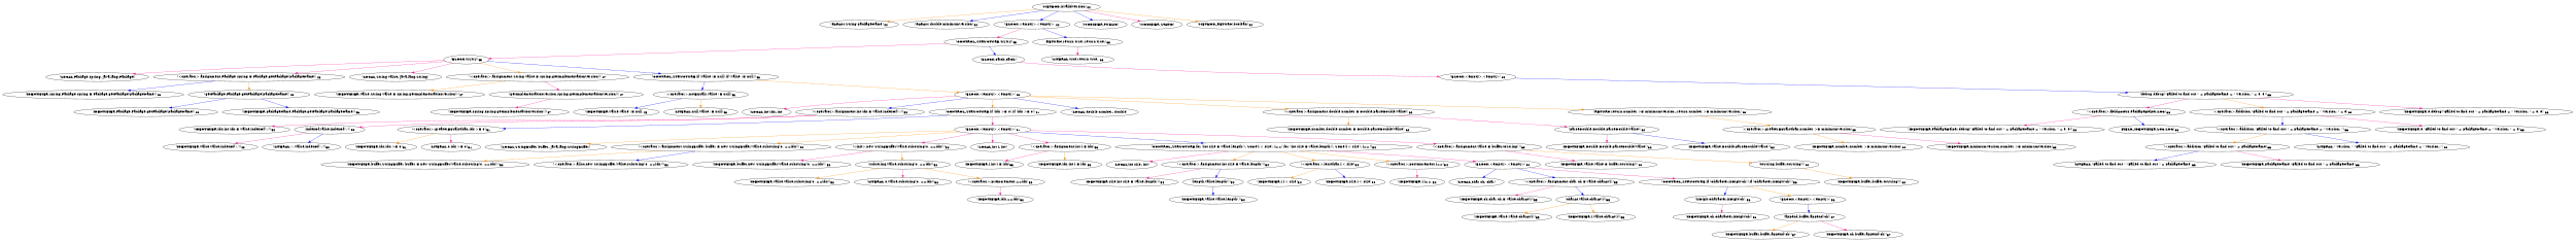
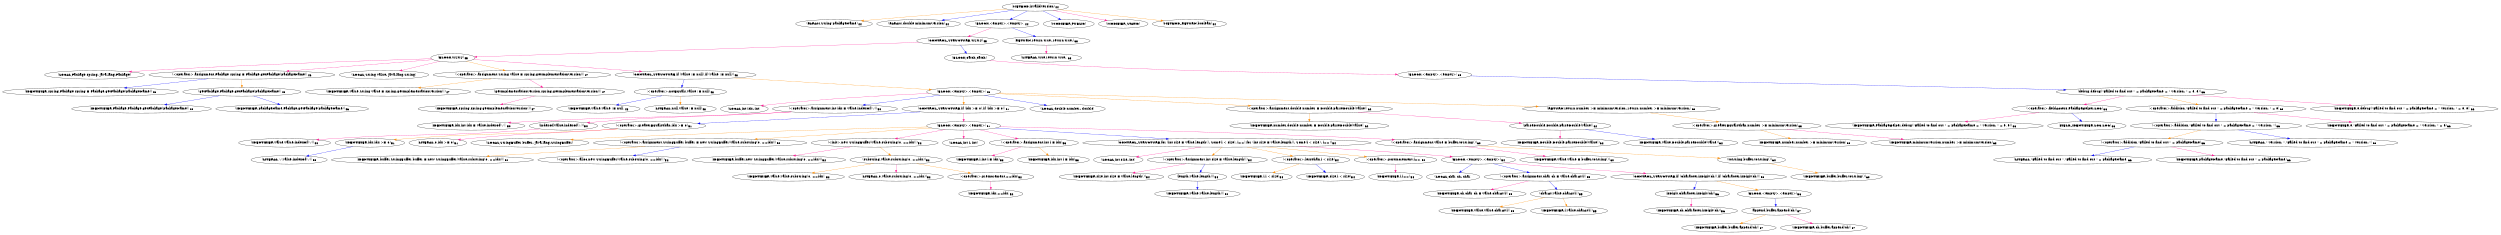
  digraph {
    edge [color=deeppink]
    n1 [label=<(METHOD,isValidVersion)<SUB>44</SUB>>]
    n2 [label=<(PARAM,String packageName)<SUB>44</SUB>>]
    n3 [label=<(PARAM,double minimumVersion)<SUB>44</SUB>>]
    n4 [label=<(BLOCK,&lt;empty&gt;,&lt;empty&gt;)<SUB>44</SUB>>]
    n5 [label=<(MODIFIER,PUBLIC)>]
    n6 [label=<(MODIFIER,STATIC)>]
    n7 [label=<(METHOD_RETURN,boolean)<SUB>44</SUB>>]
    n8 [label=<(CONTROL_STRUCTURE,try,try)<SUB>45</SUB>>]
    n9 [label=<(RETURN,return true;,return true;)<SUB>68</SUB>>]
    n10 [label=<(BLOCK,try,try)<SUB>45</SUB>>]
    n11 [label=<(BLOCK,catch,catch)>]
    n12 [label=<(LITERAL,true,return true;)<SUB>68</SUB>>]
    n13 [label=<(LOCAL,Package spring: java.lang.Package)>]
    n14 [label=<(&lt;operator&gt;.assignment,Package spring = Package.getPackage(packageName))<SUB>46</SUB>>]
    n15 [label=<(LOCAL,String value: java.lang.String)>]
    n16 [label=<(&lt;operator&gt;.assignment,String value = spring.getImplementationVersion())<SUB>47</SUB>>]
    n17 [label=<(CONTROL_STRUCTURE,if (value != null),if (value != null))<SUB>48</SUB>>]
    n18 [label=<(BLOCK,&lt;empty&gt;,&lt;empty&gt;)<SUB>65</SUB>>]
    n19 [label=<(IDENTIFIER,spring,Package spring = Package.getPackage(packageName))<SUB>46</SUB>>]
    n20 [label=<(getPackage,Package.getPackage(packageName))<SUB>46</SUB>>]
    n21 [label=<(IDENTIFIER,value,String value = spring.getImplementationVersion())<SUB>47</SUB>>]
    n22 [label=<(getImplementationVersion,spring.getImplementationVersion())<SUB>47</SUB>>]
    n23 [label=<(&lt;operator&gt;.notEquals,value != null)<SUB>48</SUB>>]
    n24 [label=<(BLOCK,&lt;empty&gt;,&lt;empty&gt;)<SUB>48</SUB>>]
    n25 [label=<(IDENTIFIER,Package,Package.getPackage(packageName))<SUB>26</SUB>>]
    n26 [label=<(IDENTIFIER,packageName,Package.getPackage(packageName))<SUB>46</SUB>>]
    n27 [label=<(IDENTIFIER,spring,spring.getImplementationVersion())<SUB>47</SUB>>]
    n28 [label=<(IDENTIFIER,value,value != null)<SUB>48</SUB>>]
    n29 [label=<(LITERAL,null,value != null)<SUB>48</SUB>>]
    n30 [label=<(LOCAL,int idx: int)>]
    n31 [label=<(&lt;operator&gt;.assignment,int idx = value.indexOf('.'))<SUB>50</SUB>>]
    n32 [label=<(CONTROL_STRUCTURE,if (idx &gt;= 0),if (idx &gt;= 0))<SUB>51</SUB>>]
    n33 [label=<(LOCAL,double number: double)>]
    n34 [label=<(&lt;operator&gt;.assignment,double number = Double.parseDouble(value))<SUB>62</SUB>>]
    n35 [label=<(RETURN,return number &gt;= minimumVersion;,return number &gt;= minimumVersion;)<SUB>63</SUB>>]
    n36 [label=<(IDENTIFIER,idx,int idx = value.indexOf('.'))<SUB>50</SUB>>]
    n37 [label=<(indexOf,value.indexOf('.'))<SUB>50</SUB>>]
    n38 [label=<(&lt;operator&gt;.greaterEqualsThan,idx &gt;= 0)<SUB>51</SUB>>]
    n39 [label=<(BLOCK,&lt;empty&gt;,&lt;empty&gt;)<SUB>51</SUB>>]
    n40 [label=<(IDENTIFIER,number,double number = Double.parseDouble(value))<SUB>62</SUB>>]
    n41 [label=<(parseDouble,Double.parseDouble(value))<SUB>62</SUB>>]
    n42 [label=<(&lt;operator&gt;.greaterEqualsThan,number &gt;= minimumVersion)<SUB>63</SUB>>]
    n43 [label=<(IDENTIFIER,value,value.indexOf('.'))<SUB>40</SUB>>]
    n44 [label=<(LITERAL,'.',value.indexOf('.'))<SUB>50</SUB>>]
    n45 [label=<(IDENTIFIER,idx,idx &gt;= 0)<SUB>51</SUB>>]
    n46 [label=<(LITERAL,0,idx &gt;= 0)<SUB>51</SUB>>]
    n47 [label=<(LOCAL,StringBuffer buffer: java.lang.StringBuffer)>]
    n48 [label=<(&lt;operator&gt;.assignment,StringBuffer buffer = new StringBuffer(value.substring(0, ++idx)))<SUB>52</SUB>>]
    n49 [label=<(&lt;init&gt;,new StringBuffer(value.substring(0, ++idx)))<SUB>52</SUB>>]
    n50 [label=<(LOCAL,int i: int)>]
    n51 [label=<(&lt;operator&gt;.assignment,int i = idx)<SUB>53</SUB>>]
    n52 [label=<(CONTROL_STRUCTURE,for (int size = value.length(); Some(i &lt; size); i++),for (int size = value.length(); Some(i &lt; size); i++))<SUB>54</SUB>>]
    n53 [label=<(&lt;operator&gt;.assignment,value = buffer.toString())<SUB>60</SUB>>]
    n54 [label=<(IDENTIFIER,buffer,StringBuffer buffer = new StringBuffer(value.substring(0, ++idx)))<SUB>52</SUB>>]
    n55 [label=<(&lt;operator&gt;.alloc,new StringBuffer(value.substring(0, ++idx)))<SUB>52</SUB>>]
    n56 [label=<(IDENTIFIER,buffer,new StringBuffer(value.substring(0, ++idx)))<SUB>52</SUB>>]
    n57 [label=<(substring,value.substring(0, ++idx))<SUB>52</SUB>>]
    n58 [label=<(IDENTIFIER,i,int i = idx)<SUB>53</SUB>>]
    n59 [label=<(IDENTIFIER,idx,int i = idx)<SUB>53</SUB>>]
    n60 [label=<(LOCAL,int size: int)>]
    n61 [label=<(&lt;operator&gt;.assignment,int size = value.length())<SUB>54</SUB>>]
    n62 [label=<(&lt;operator&gt;.lessThan,i &lt; size)<SUB>54</SUB>>]
    n63 [label=<(&lt;operator&gt;.postIncrement,i++)<SUB>54</SUB>>]
    n64 [label=<(BLOCK,&lt;empty&gt;,&lt;empty&gt;)<SUB>54</SUB>>]
    n65 [label=<(IDENTIFIER,value,value = buffer.toString())<SUB>60</SUB>>]
    n66 [label=<(toString,buffer.toString())<SUB>60</SUB>>]
    n67 [label=<(IDENTIFIER,value,value.substring(0, ++idx))<SUB>52</SUB>>]
    n68 [label=<(LITERAL,0,value.substring(0, ++idx))<SUB>52</SUB>>]
    n69 [label=<(&lt;operator&gt;.preIncrement,++idx)<SUB>52</SUB>>]
    n70 [label=<(IDENTIFIER,idx,++idx)<SUB>52</SUB>>]
    n71 [label=<(IDENTIFIER,size,int size = value.length())<SUB>54</SUB>>]
    n72 [label=<(length,value.length())<SUB>54</SUB>>]
    n73 [label=<(IDENTIFIER,i,i &lt; size)<SUB>54</SUB>>]
    n74 [label=<(IDENTIFIER,size,i &lt; size)<SUB>54</SUB>>]
    n75 [label=<(IDENTIFIER,i,i++)<SUB>54</SUB>>]
    n76 [label=<(LOCAL,char ch: char)>]
    n77 [label=<(&lt;operator&gt;.assignment,char ch = value.charAt(i))<SUB>55</SUB>>]
    n78 [label=<(CONTROL_STRUCTURE,if (Character.isDigit(ch)),if (Character.isDigit(ch)))<SUB>56</SUB>>]
    n79 [label=<(IDENTIFIER,value,value.length())<SUB>54</SUB>>]
    n80 [label=<(IDENTIFIER,ch,char ch = value.charAt(i))<SUB>55</SUB>>]
    n81 [label=<(charAt,value.charAt(i))<SUB>55</SUB>>]
    n82 [label=<(isDigit,Character.isDigit(ch))<SUB>56</SUB>>]
    n83 [label=<(BLOCK,&lt;empty&gt;,&lt;empty&gt;)<SUB>56</SUB>>]
    n84 [label=<(IDENTIFIER,value,value.charAt(i))<SUB>55</SUB>>]
    n85 [label=<(IDENTIFIER,i,value.charAt(i))<SUB>55</SUB>>]
    n86 [label=<(IDENTIFIER,ch,Character.isDigit(ch))<SUB>56</SUB>>]
    n87 [label=<(append,buffer.append(ch))<SUB>57</SUB>>]
    n88 [label=<(IDENTIFIER,buffer,buffer.append(ch))<SUB>57</SUB>>]
    n89 [label=<(IDENTIFIER,ch,buffer.append(ch))<SUB>57</SUB>>]
    n90 [label=<(IDENTIFIER,buffer,buffer.toString())<SUB>60</SUB>>]
    n91 [label=<(IDENTIFIER,Double,Double.parseDouble(value))<SUB>62</SUB>>]
    n92 [label=<(IDENTIFIER,value,Double.parseDouble(value))<SUB>62</SUB>>]
    n93 [label=<(IDENTIFIER,number,number &gt;= minimumVersion)<SUB>63</SUB>>]
    n94 [label=<(IDENTIFIER,minimumVersion,number &gt;= minimumVersion)<SUB>63</SUB>>]
    n95 [label=<(debug,debug(&quot;Failed to find out &quot; + packageName + &quot; version: &quot; + e, e))<SUB>66</SUB>>]
    n96 [label=<(&lt;operator&gt;.fieldAccess,PackageHelper.LOG)<SUB>66</SUB>>]
    n97 [label=<(&lt;operator&gt;.addition,&quot;Failed to find out &quot; + packageName + &quot; version: &quot; + e)<SUB>66</SUB>>]
    n98 [label=<(IDENTIFIER,e,debug(&quot;Failed to find out &quot; + packageName + &quot; version: &quot; + e, e))<SUB>66</SUB>>]
    n99 [label=<(IDENTIFIER,PackageHelper,debug(&quot;Failed to find out &quot; + packageName + &quot; version: &quot; + e, e))<SUB>66</SUB>>]
    n100 [label=<(FIELD_IDENTIFIER,LOG,LOG)<SUB>66</SUB>>]
    n101 [label=<(&lt;operator&gt;.addition,&quot;Failed to find out &quot; + packageName + &quot; version: &quot;)<SUB>66</SUB>>]
    n102 [label=<(IDENTIFIER,e,&quot;Failed to find out &quot; + packageName + &quot; version: &quot; + e)<SUB>66</SUB>>]
    n103 [label=<(&lt;operator&gt;.addition,&quot;Failed to find out &quot; + packageName)<SUB>66</SUB>>]
    n104 [label=<(LITERAL,&quot; version: &quot;,&quot;Failed to find out &quot; + packageName + &quot; version: &quot;)<SUB>66</SUB>>]
    n105 [label=<(LITERAL,&quot;Failed to find out &quot;,&quot;Failed to find out &quot; + packageName)<SUB>66</SUB>>]
    n106 [label=<(IDENTIFIER,packageName,&quot;Failed to find out &quot; + packageName)<SUB>66</SUB>>]
    n1 -> n2 [color=darkorange]
    n1 -> n3 [color=blue]
    n1 -> n4 [color=blue]
    n1 -> n5 [color=blue]
    n1 -> n6
    n1 -> n7 [color=darkorange]
    n4 -> n8
    n4 -> n9 [color=blue]
    n8 -> n10
    n8 -> n11 [color=blue]
    n9 -> n12
    n10 -> n13
    n10 -> n14
    n10 -> n15
    n10 -> n16 [color=darkorange]
-   n10 -> n17 [color=blue]
+   n10 -> n17
    n11 -> n18
    n14 -> n19 [color=blue]
    n14 -> n20 [color=darkorange]
    n16 -> n21 [color=darkorange]
    n16 -> n22
    n17 -> n23 [color=blue]
    n17 -> n24 [color=darkorange]
    n18 -> n95 [color=blue]
    n20 -> n25 [color=blue]
    n20 -> n26 [color=blue]
    n22 -> n27
    n23 -> n28 [color=blue]
    n23 -> n29 [color=darkorange]
    n24 -> n30
    n24 -> n31 [color=blue]
    n24 -> n32 [color=darkorange]
    n24 -> n33 [color=blue]
    n24 -> n34 [color=darkorange]
    n24 -> n35 [color=darkorange]
    n31 -> n36
    n31 -> n37
    n32 -> n38 [color=blue]
    n32 -> n39
    n34 -> n40 [color=darkorange]
    n34 -> n41
    n35 -> n42 [color=darkorange]
    n37 -> n43
-   n37 -> n44 [color=blue]
+   n45 -> n44 [color=blue]
    n38 -> n45 [color=darkorange]
    n38 -> n46
    n39 -> n47 [color=darkorange]
    n39 -> n48 [color=darkorange]
    n39 -> n49
    n39 -> n50
    n39 -> n51
    n39 -> n52 [color=blue]
    n39 -> n53
    n41 -> n91
    n41 -> n92 [color=blue]
    n42 -> n93 [color=darkorange]
    n42 -> n94
    n48 -> n54 [color=darkorange]
    n48 -> n55 [color=blue]
    n49 -> n56
    n49 -> n57 [color=darkorange]
    n51 -> n58
    n51 -> n59 [color=darkorange]
    n52 -> n60
    n52 -> n61 [color=darkorange]
    n52 -> n62 [color=darkorange]
    n52 -> n63 [color=darkorange]
    n52 -> n64
    n53 -> n65
    n53 -> n66 [color=darkorange]
    n57 -> n67 [color=darkorange]
    n57 -> n68
    n57 -> n69 [color=darkorange]
    n61 -> n71
    n61 -> n72 [color=blue]
    n62 -> n73 [color=darkorange]
    n62 -> n74 [color=blue]
    n63 -> n75
    n64 -> n76 [color=blue]
    n64 -> n77 [color=blue]
    n64 -> n78
    n66 -> n90 [color=darkorange]
    n69 -> n70
    n72 -> n79 [color=blue]
    n77 -> n80
    n77 -> n81 [color=blue]
    n78 -> n82 [color=blue]
    n78 -> n83 [color=darkorange]
    n81 -> n84 [color=darkorange]
    n81 -> n85 [color=darkorange]
    n82 -> n86
    n83 -> n87 [color=blue]
    n87 -> n88 [color=darkorange]
    n87 -> n89
    n95 -> n96
    n95 -> n97 [color=darkorange]
    n95 -> n98
    n96 -> n99
    n96 -> n100 [color=blue]
    n97 -> n101 [color=blue]
    n97 -> n102
    n101 -> n103 [color=darkorange]
    n101 -> n104 [color=blue]
    n103 -> n105 [color=blue]
    n103 -> n106
  }
